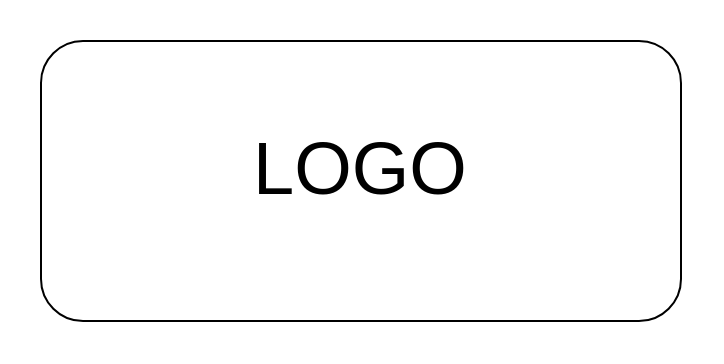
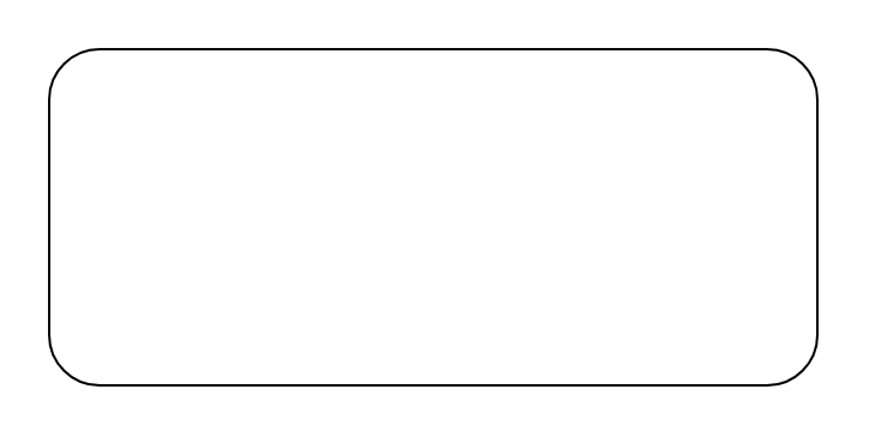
  <mxCell id="0" />
  <mxCell id="1" parent="0" />
  <mxCell id="2" value="" style="rounded=1;whiteSpace=wrap;html=1;" vertex="1" parent="1"><mxGeometry x="20" y="20" width="320" height="140" as="geometry" /></mxCell>
- <mxCell id="3" value="&lt;font style=&quot;font-size: 37px&quot;&gt;LOGO&lt;/font&gt;" style="text;html=1;strokeColor=none;fillColor=none;align=center;verticalAlign=middle;whiteSpace=wrap;rounded=0;glass=0;sketch=0;" vertex="1" parent="1"><mxGeometry x="20" y="20" width="320" height="130" as="geometry" /></mxCell>
